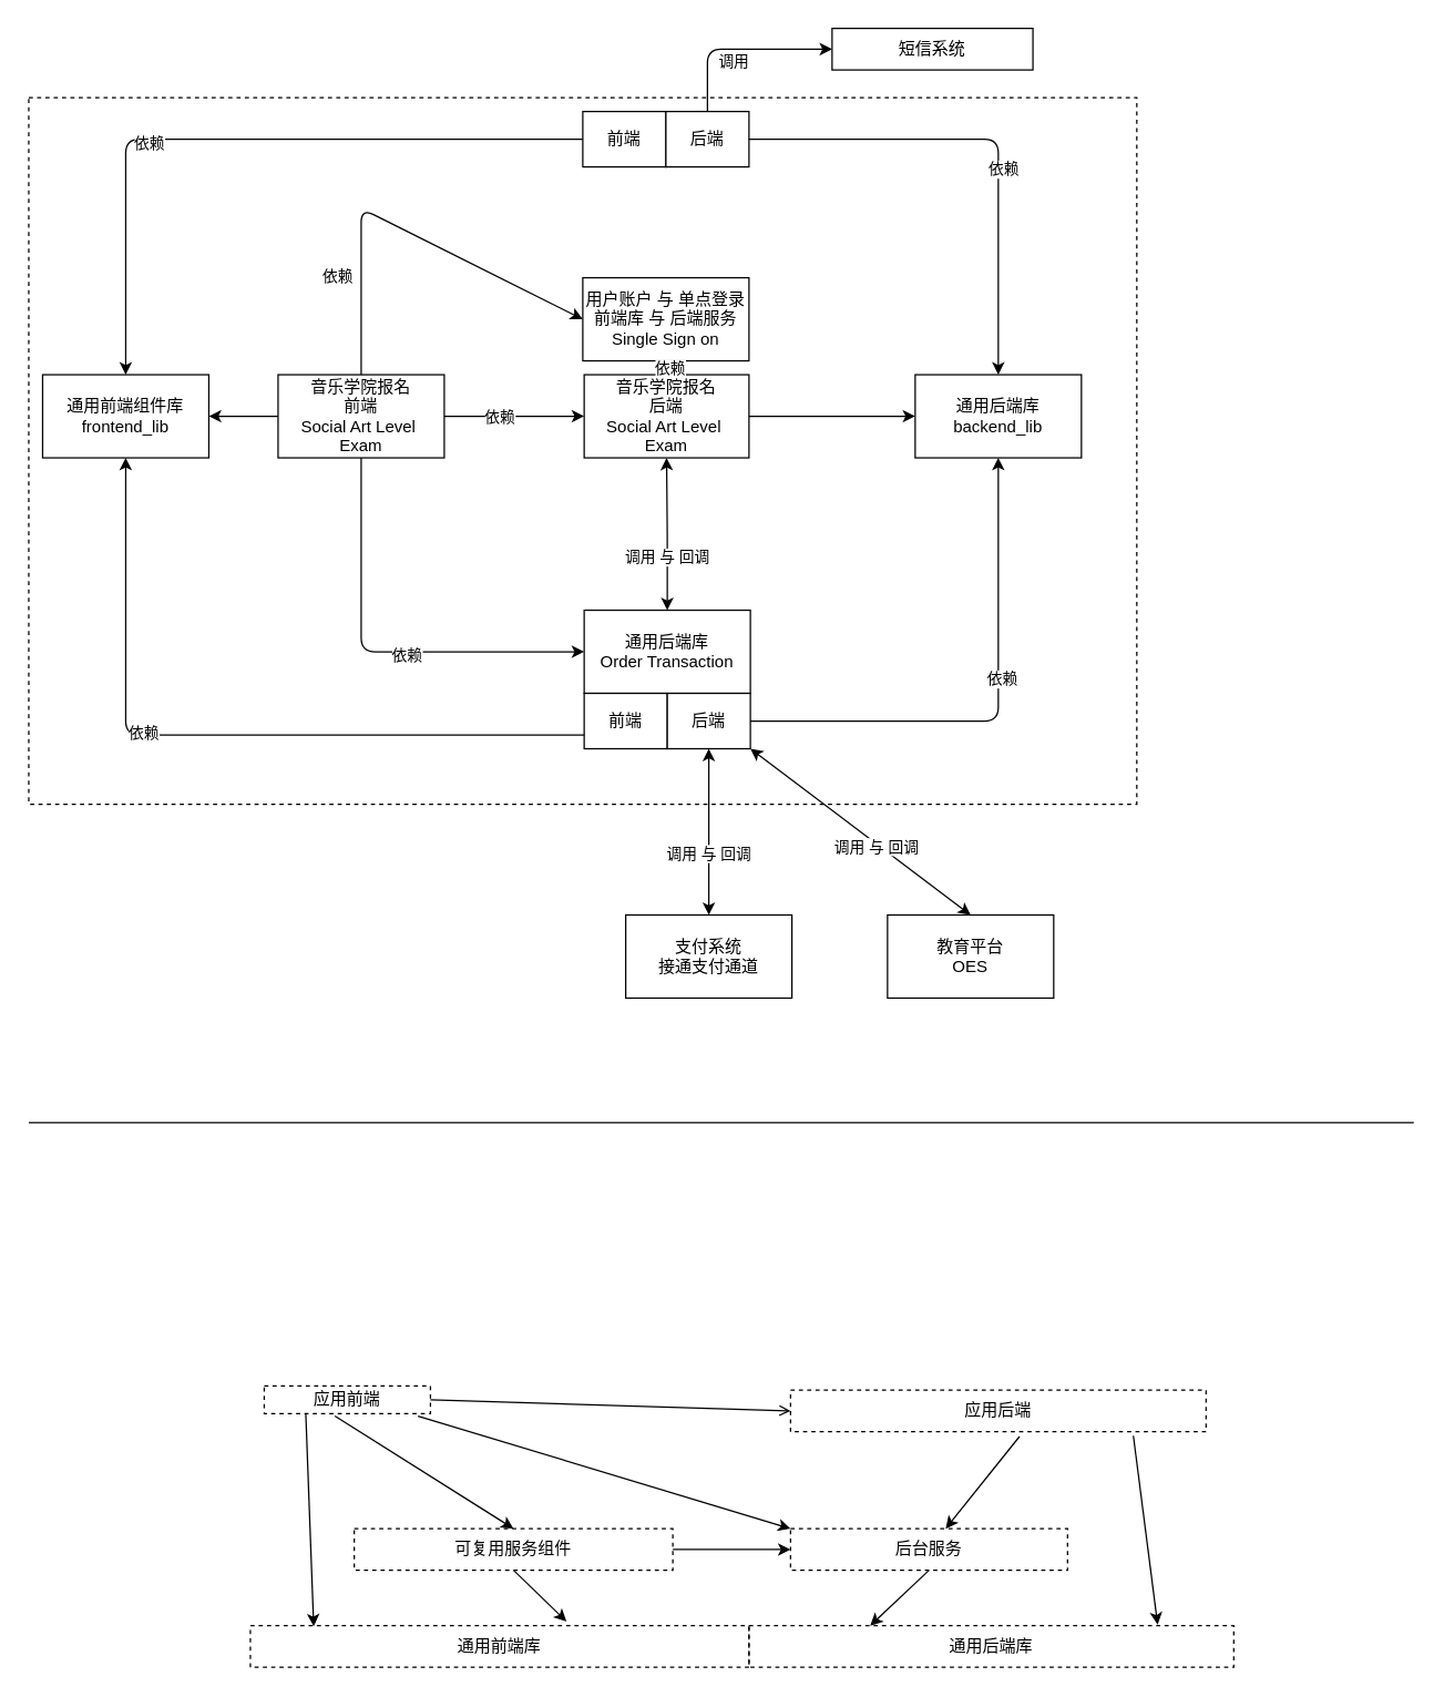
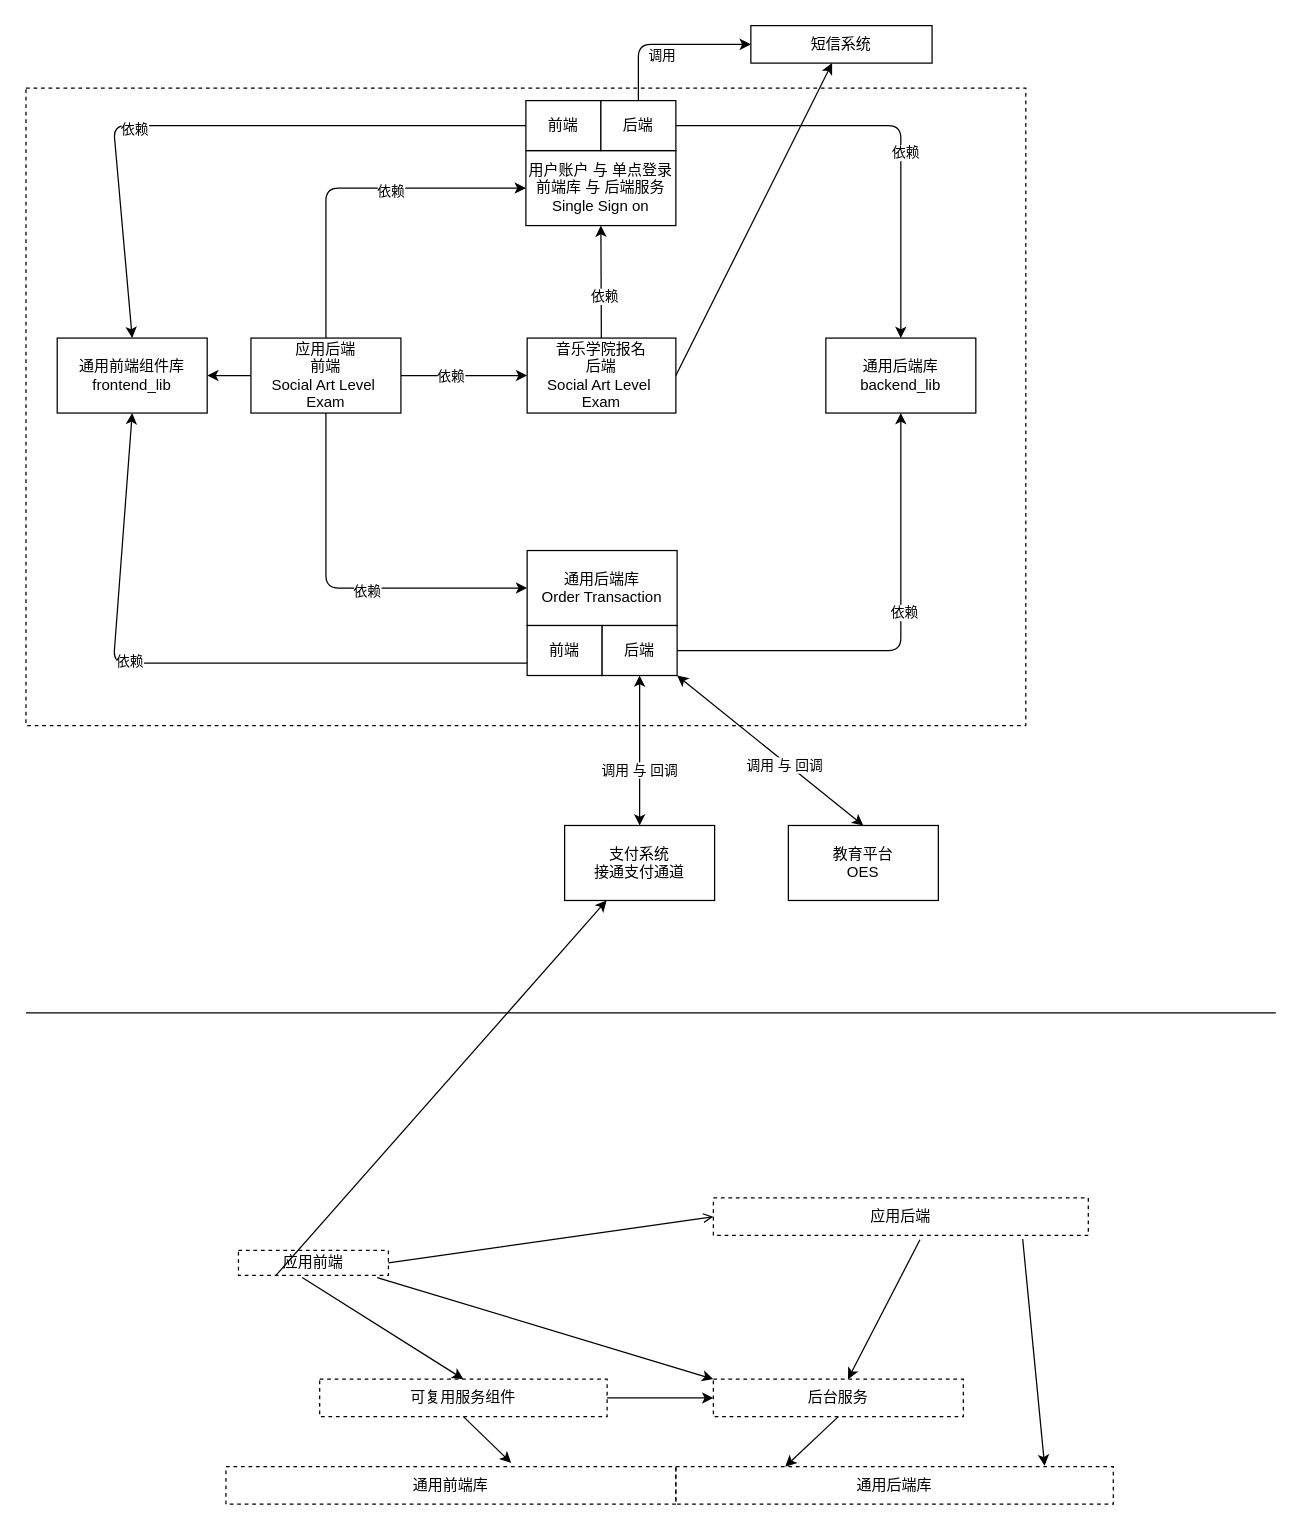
  <mxCell id="0" />
  <mxCell id="1" parent="0" />
  <mxCell id="2" value="" style="rounded=0;whiteSpace=wrap;html=1;fillColor=none;dashed=1;" vertex="1" parent="1"><mxGeometry y="70" width="800" height="510" as="geometry" x="20" /></mxCell>
  <mxCell id="3" value="" style="edgeStyle=orthogonalEdgeStyle;rounded=0;orthogonalLoop=1;jettySize=auto;html=1;" edge="1" parent="1" source="6" target="7"><mxGeometry relative="1" as="geometry" /></mxCell>
  <mxCell id="4" value="依赖" style="edgeLabel;html=1;align=center;verticalAlign=middle;resizable=0;points=[];" vertex="1" connectable="0" parent="3"><mxGeometry x="-0.228" relative="1" as="geometry"><mxPoint as="offset" /></mxGeometry></mxCell>
  <mxCell id="5" value="" style="edgeStyle=orthogonalEdgeStyle;rounded=0;orthogonalLoop=1;jettySize=auto;html=1;" edge="1" parent="1" source="6" target="17"><mxGeometry relative="1" as="geometry" /></mxCell>
- <mxCell id="6" value="&lt;div&gt;音乐学院报名&lt;/div&gt;&lt;div&gt;前端&lt;/div&gt;&lt;div&gt;Social Art Level&amp;nbsp; Exam&lt;br&gt;&lt;/div&gt;" style="rounded=0;whiteSpace=wrap;html=1;" vertex="1" parent="1"><mxGeometry x="200" y="270" width="120" height="60" as="geometry" /></mxCell>
+ <mxCell id="6" value="&lt;div&gt;应用后端&lt;/div&gt;&lt;div&gt;前端&lt;/div&gt;&lt;div&gt;Social Art Level&amp;nbsp; Exam&lt;br&gt;&lt;/div&gt;" style="rounded=0;whiteSpace=wrap;html=1;" vertex="1" parent="1"><mxGeometry x="200" y="270" width="120" height="60" as="geometry" /></mxCell>
  <mxCell id="7" value="&lt;div&gt;音乐学院报名&lt;/div&gt;&lt;div&gt;后端&lt;/div&gt;&lt;div&gt;Social Art Level&amp;nbsp; Exam&lt;/div&gt;" style="rounded=0;whiteSpace=wrap;html=1;" vertex="1" parent="1"><mxGeometry x="421" y="270" width="119" height="60" as="geometry" /></mxCell>
- <mxCell id="8" value="&lt;div&gt;用户账户 与 单点登录&lt;/div&gt;&lt;div&gt;前端库 与 后端服务&lt;br&gt;&lt;/div&gt;&lt;div&gt;Single Sign on&lt;br&gt;&lt;/div&gt;" style="rounded=0;whiteSpace=wrap;html=1;" vertex="1" parent="1"><mxGeometry x="420" y="200" width="120" height="60" as="geometry" /></mxCell>
+ <mxCell id="8" value="&lt;div&gt;用户账户 与 单点登录&lt;/div&gt;&lt;div&gt;前端库 与 后端服务&lt;br&gt;&lt;/div&gt;&lt;div&gt;Single Sign on&lt;br&gt;&lt;/div&gt;" style="rounded=0;whiteSpace=wrap;html=1;" vertex="1" parent="1"><mxGeometry x="420" y="120" width="120" height="60" as="geometry" /></mxCell>
  <mxCell id="9" value="&lt;div&gt;通用后端库&lt;/div&gt;&lt;div&gt;Order Transaction&lt;br&gt;&lt;/div&gt;" style="rounded=0;whiteSpace=wrap;html=1;" vertex="1" parent="1"><mxGeometry x="421" y="440" width="120" height="60" as="geometry" /></mxCell>
  <mxCell id="10" value="" style="endArrow=classic;html=1;exitX=0.5;exitY=1;exitDx=0;exitDy=0;entryX=0;entryY=0.5;entryDx=0;entryDy=0;" edge="1" parent="1" source="6" target="9"><mxGeometry width="50" height="50" relative="1" as="geometry"><mxPoint x="420" y="400" as="sourcePoint" /><mxPoint x="470" y="350" as="targetPoint" /><Array as="points"><mxPoint x="260" y="470" /></Array></mxGeometry></mxCell>
  <mxCell id="11" value="依赖" style="edgeLabel;html=1;align=center;verticalAlign=middle;resizable=0;points=[];" vertex="1" connectable="0" parent="10"><mxGeometry x="-0.073" y="32" relative="1" as="geometry"><mxPoint x="32" y="34" as="offset" /></mxGeometry></mxCell>
  <mxCell id="12" value="" style="endArrow=classic;html=1;exitX=0.5;exitY=0;exitDx=0;exitDy=0;entryX=0;entryY=0.5;entryDx=0;entryDy=0;" edge="1" parent="1" source="6" target="8"><mxGeometry width="50" height="50" relative="1" as="geometry"><mxPoint x="420" y="400" as="sourcePoint" /><mxPoint x="470" y="350" as="targetPoint" /><Array as="points"><mxPoint x="260" y="150" /></Array></mxGeometry></mxCell>
  <mxCell id="13" value="依赖" style="edgeLabel;html=1;align=center;verticalAlign=middle;resizable=0;points=[];" vertex="1" connectable="0" parent="12"><mxGeometry x="-0.157" y="-51" relative="1" as="geometry"><mxPoint as="offset" /></mxGeometry></mxCell>
  <mxCell id="14" value="" style="endArrow=classic;html=1;entryX=0.5;entryY=1;entryDx=0;entryDy=0;" edge="1" parent="1" source="7" target="8"><mxGeometry width="50" height="50" relative="1" as="geometry"><mxPoint x="420" y="410" as="sourcePoint" /><mxPoint x="470" y="360" as="targetPoint" /></mxGeometry></mxCell>
  <mxCell id="15" value="依赖" style="edgeLabel;html=1;align=center;verticalAlign=middle;resizable=0;points=[];" vertex="1" connectable="0" parent="14"><mxGeometry x="-0.267" y="-2" relative="1" as="geometry"><mxPoint as="offset" /></mxGeometry></mxCell>
  <mxCell id="16" value="&lt;div&gt;通用后端库&lt;/div&gt;&lt;div&gt;backend_lib&lt;br&gt;&lt;/div&gt;" style="rounded=0;whiteSpace=wrap;html=1;" vertex="1" parent="1"><mxGeometry x="660" y="270" width="120" height="60" as="geometry" /></mxCell>
- <mxCell id="17" value="&lt;div&gt;通用前端组件库&lt;/div&gt;&lt;div&gt;frontend_lib&lt;br&gt;&lt;/div&gt;" style="rounded=0;whiteSpace=wrap;html=1;" vertex="1" parent="1"><mxGeometry x="30" y="270" width="120" height="60" as="geometry" /></mxCell>
- <mxCell id="18" value="" style="endArrow=classic;html=1;exitX=1;exitY=0.5;exitDx=0;exitDy=0;entryX=0;entryY=0.5;entryDx=0;entryDy=0;" edge="1" parent="1" source="7" target="16"><mxGeometry width="50" height="50" relative="1" as="geometry"><mxPoint x="420" y="400" as="sourcePoint" /><mxPoint x="470" y="350" as="targetPoint" /></mxGeometry></mxCell>
+ <mxCell id="17" value="&lt;div&gt;通用前端组件库&lt;/div&gt;&lt;div&gt;frontend_lib&lt;br&gt;&lt;/div&gt;" style="rounded=0;whiteSpace=wrap;html=1;" vertex="1" parent="1"><mxGeometry x="45" y="270" width="120" height="60" as="geometry" /></mxCell>
+ <mxCell id="18" value="" style="endArrow=classic;html=1;exitX=1;exitY=0.5;exitDx=0;exitDy=0;" edge="1" parent="1" source="7" target="36"><mxGeometry width="50" height="50" relative="1" as="geometry"><mxPoint x="420" y="400" as="sourcePoint" /><mxPoint x="470" y="350" as="targetPoint" /></mxGeometry></mxCell>
  <mxCell id="19" value="前端" style="rounded=0;whiteSpace=wrap;html=1;" vertex="1" parent="1"><mxGeometry x="420" y="80" width="60" height="40" as="geometry" /></mxCell>
  <mxCell id="20" value="后端" style="rounded=0;whiteSpace=wrap;html=1;" vertex="1" parent="1"><mxGeometry x="480" y="80" width="60" height="40" as="geometry" /></mxCell>
  <mxCell id="21" value="前端" style="rounded=0;whiteSpace=wrap;html=1;" vertex="1" parent="1"><mxGeometry x="421" y="500" width="60" height="40" as="geometry" /></mxCell>
  <mxCell id="22" value="后端" style="rounded=0;whiteSpace=wrap;html=1;" vertex="1" parent="1"><mxGeometry x="481" y="500" width="60" height="40" as="geometry" /></mxCell>
  <mxCell id="23" value="" style="endArrow=classic;html=1;exitX=1;exitY=0.5;exitDx=0;exitDy=0;entryX=0.5;entryY=1;entryDx=0;entryDy=0;" edge="1" parent="1" source="22" target="16"><mxGeometry width="50" height="50" relative="1" as="geometry"><mxPoint x="620" y="540" as="sourcePoint" /><mxPoint x="670" y="490" as="targetPoint" /><Array as="points"><mxPoint x="720" y="520" /></Array></mxGeometry></mxCell>
  <mxCell id="24" value="依赖" style="edgeLabel;html=1;align=center;verticalAlign=middle;resizable=0;points=[];" vertex="1" connectable="0" parent="23"><mxGeometry x="-0.03" y="31" relative="1" as="geometry"><mxPoint x="33" y="-31" as="offset" /></mxGeometry></mxCell>
  <mxCell id="25" value="" style="endArrow=classic;html=1;exitX=1;exitY=0.5;exitDx=0;exitDy=0;entryX=0.5;entryY=0;entryDx=0;entryDy=0;" edge="1" parent="1" source="20" target="16"><mxGeometry width="50" height="50" relative="1" as="geometry"><mxPoint x="420" y="340" as="sourcePoint" /><mxPoint x="470" y="290" as="targetPoint" /><Array as="points"><mxPoint x="720" y="100" /></Array></mxGeometry></mxCell>
  <mxCell id="26" value="依赖" style="edgeLabel;html=1;align=center;verticalAlign=middle;resizable=0;points=[];" vertex="1" connectable="0" parent="25"><mxGeometry x="0.029" y="-21" relative="1" as="geometry"><mxPoint x="24" y="21" as="offset" /></mxGeometry></mxCell>
  <mxCell id="27" value="" style="endArrow=classic;html=1;exitX=0;exitY=0.5;exitDx=0;exitDy=0;entryX=0.5;entryY=0;entryDx=0;entryDy=0;" edge="1" parent="1" source="19" target="17"><mxGeometry width="50" height="50" relative="1" as="geometry"><mxPoint x="420" y="370" as="sourcePoint" /><mxPoint x="470" y="320" as="targetPoint" /><Array as="points"><mxPoint x="90" y="100" /></Array></mxGeometry></mxCell>
  <mxCell id="28" value="依赖" style="edgeLabel;html=1;align=center;verticalAlign=middle;resizable=0;points=[];" vertex="1" connectable="0" parent="27"><mxGeometry x="0.256" y="2" relative="1" as="geometry"><mxPoint as="offset" /></mxGeometry></mxCell>
  <mxCell id="29" value="" style="endArrow=classic;html=1;exitX=0;exitY=0.75;exitDx=0;exitDy=0;entryX=0.5;entryY=1;entryDx=0;entryDy=0;" edge="1" parent="1" source="21" target="17"><mxGeometry width="50" height="50" relative="1" as="geometry"><mxPoint x="420" y="370" as="sourcePoint" /><mxPoint x="470" y="320" as="targetPoint" /><Array as="points"><mxPoint x="90" y="530" /></Array></mxGeometry></mxCell>
  <mxCell id="30" value="依赖" style="edgeLabel;html=1;align=center;verticalAlign=middle;resizable=0;points=[];" vertex="1" connectable="0" parent="29"><mxGeometry x="0.202" y="-2" relative="1" as="geometry"><mxPoint as="offset" /></mxGeometry></mxCell>
  <mxCell id="31" value="&lt;div&gt;支付系统&lt;/div&gt;&lt;div&gt;接通支付通道&lt;br&gt;&lt;/div&gt;" style="rounded=0;whiteSpace=wrap;html=1;" vertex="1" parent="1"><mxGeometry x="451" y="660" width="120" height="60" as="geometry" /></mxCell>
- <mxCell id="32" value="" style="endArrow=classic;startArrow=classic;html=1;entryX=0.5;entryY=1;entryDx=0;entryDy=0;exitX=0.5;exitY=0;exitDx=0;exitDy=0;edgeStyle=orthogonalEdgeStyle;" edge="1" parent="1" source="9" target="7"><mxGeometry width="50" height="50" relative="1" as="geometry"><mxPoint x="440" y="540" as="sourcePoint" /><mxPoint x="490" y="490" as="targetPoint" /></mxGeometry></mxCell>
- <mxCell id="33" value="调用 与 回调" style="edgeLabel;html=1;align=center;verticalAlign=middle;resizable=0;points=[];" vertex="1" connectable="0" parent="32"><mxGeometry x="0.004" y="16" relative="1" as="geometry"><mxPoint x="-1" as="offset" /></mxGeometry></mxCell>
  <mxCell id="34" value="" style="endArrow=classic;startArrow=classic;html=1;exitX=0.5;exitY=0;exitDx=0;exitDy=0;entryX=0.5;entryY=1;entryDx=0;entryDy=0;" edge="1" parent="1" source="31" target="22"><mxGeometry width="50" height="50" relative="1" as="geometry"><mxPoint x="440" y="540" as="sourcePoint" /><mxPoint x="490" y="490" as="targetPoint" /></mxGeometry></mxCell>
  <mxCell id="35" value="调用 与 回调" style="edgeLabel;html=1;align=center;verticalAlign=middle;resizable=0;points=[];" vertex="1" connectable="0" parent="34"><mxGeometry x="-0.25" y="1" relative="1" as="geometry"><mxPoint as="offset" /></mxGeometry></mxCell>
  <mxCell id="36" value="短信系统" style="rounded=0;whiteSpace=wrap;html=1;" vertex="1" parent="1"><mxGeometry x="600" y="20" width="145" height="30" as="geometry" /></mxCell>
  <mxCell id="37" value="" style="endArrow=classic;html=1;exitX=0.5;exitY=0;exitDx=0;exitDy=0;entryX=0;entryY=0.5;entryDx=0;entryDy=0;edgeStyle=orthogonalEdgeStyle;" edge="1" parent="1" source="20" target="36"><mxGeometry width="50" height="50" relative="1" as="geometry"><mxPoint x="440" y="270" as="sourcePoint" /><mxPoint x="490" y="220" as="targetPoint" /></mxGeometry></mxCell>
  <mxCell id="38" value="调用" style="edgeLabel;html=1;align=center;verticalAlign=middle;resizable=0;points=[];" vertex="1" connectable="0" parent="37"><mxGeometry x="-0.446" y="-18" relative="1" as="geometry"><mxPoint as="offset" /></mxGeometry></mxCell>
- <mxCell id="39" value="&lt;div&gt;教育平台&lt;/div&gt;&lt;div&gt;OES&lt;br&gt;&lt;/div&gt;" style="rounded=0;whiteSpace=wrap;html=1;" vertex="1" parent="1"><mxGeometry x="640" y="660" width="120" height="60" as="geometry" /></mxCell>
+ <mxCell id="39" value="&lt;div&gt;教育平台&lt;/div&gt;&lt;div&gt;OES&lt;br&gt;&lt;/div&gt;" style="rounded=0;whiteSpace=wrap;html=1;" vertex="1" parent="1"><mxGeometry x="630" y="660" width="120" height="60" as="geometry" /></mxCell>
  <mxCell id="40" value="" style="endArrow=classic;startArrow=classic;html=1;exitX=0.5;exitY=0;exitDx=0;exitDy=0;entryX=1;entryY=1;entryDx=0;entryDy=0;" edge="1" parent="1" source="39" target="22"><mxGeometry width="50" height="50" relative="1" as="geometry"><mxPoint x="440" y="560" as="sourcePoint" /><mxPoint x="550" y="470" as="targetPoint" /></mxGeometry></mxCell>
  <mxCell id="41" value="调用 与 回调" style="edgeLabel;html=1;align=center;verticalAlign=middle;resizable=0;points=[];" vertex="1" connectable="0" parent="40"><mxGeometry x="-0.159" y="2" relative="1" as="geometry"><mxPoint as="offset" /></mxGeometry></mxCell>
  <mxCell id="42" value="通用前端库" style="rounded=0;whiteSpace=wrap;html=1;dashed=1;fillColor=none;" vertex="1" parent="1"><mxGeometry x="180" y="1173" width="360" height="30" as="geometry" /></mxCell>
  <mxCell id="43" value="通用后端库" style="rounded=0;whiteSpace=wrap;html=1;dashed=1;fillColor=none;" vertex="1" parent="1"><mxGeometry x="540" y="1173" width="350" height="30" as="geometry" /></mxCell>
  <mxCell id="44" value="可复用服务组件" style="rounded=0;whiteSpace=wrap;html=1;dashed=1;fillColor=none;" vertex="1" parent="1"><mxGeometry x="255" y="1103" width="230" height="30" as="geometry" /></mxCell>
  <mxCell id="45" value="后台服务" style="rounded=0;whiteSpace=wrap;html=1;dashed=1;fillColor=none;" vertex="1" parent="1"><mxGeometry x="570" y="1103" width="200" height="30" as="geometry" /></mxCell>
  <mxCell id="46" value="应用前端" style="rounded=0;whiteSpace=wrap;html=1;dashed=1;fillColor=none;" vertex="1" parent="1"><mxGeometry x="190" y="1000" width="120" height="20" as="geometry" /></mxCell>
- <mxCell id="47" value="应用后端" style="rounded=0;whiteSpace=wrap;html=1;dashed=1;fillColor=none;" vertex="1" parent="1"><mxGeometry x="570" y="1003" width="300" height="30" as="geometry" /></mxCell>
+ <mxCell id="47" value="应用后端" style="rounded=0;whiteSpace=wrap;html=1;dashed=1;fillColor=none;" vertex="1" parent="1"><mxGeometry x="570" y="958" width="300" height="30" as="geometry" /></mxCell>
  <mxCell id="48" value="" style="endArrow=classic;html=1;entryX=0.843;entryY=-0.022;entryDx=0;entryDy=0;exitX=0.825;exitY=1.096;exitDx=0;exitDy=0;entryPerimeter=0;exitPerimeter=0;" edge="1" parent="1" source="47" target="43"><mxGeometry width="50" height="50" relative="1" as="geometry"><mxPoint x="520" y="1113" as="sourcePoint" /><mxPoint x="570" y="1063" as="targetPoint" /></mxGeometry></mxCell>
  <mxCell id="49" value="" style="endArrow=classic;html=1;exitX=0.551;exitY=1.116;exitDx=0;exitDy=0;exitPerimeter=0;" edge="1" parent="1" source="47" target="45"><mxGeometry width="50" height="50" relative="1" as="geometry"><mxPoint x="520" y="1113" as="sourcePoint" /><mxPoint x="570" y="1063" as="targetPoint" /></mxGeometry></mxCell>
  <mxCell id="50" value="" style="endArrow=classic;html=1;exitX=0.5;exitY=1;exitDx=0;exitDy=0;entryX=0.25;entryY=0;entryDx=0;entryDy=0;" edge="1" parent="1" source="45" target="43"><mxGeometry width="50" height="50" relative="1" as="geometry"><mxPoint x="520" y="1113" as="sourcePoint" /><mxPoint x="570" y="1063" as="targetPoint" /></mxGeometry></mxCell>
  <mxCell id="51" value="" style="endArrow=classic;html=1;exitX=0.5;exitY=1;exitDx=0;exitDy=0;entryX=0.634;entryY=-0.1;entryDx=0;entryDy=0;entryPerimeter=0;" edge="1" parent="1" source="44" target="42"><mxGeometry width="50" height="50" relative="1" as="geometry"><mxPoint x="520" y="1113" as="sourcePoint" /><mxPoint x="570" y="1063" as="targetPoint" /></mxGeometry></mxCell>
  <mxCell id="52" value="" style="endArrow=classic;html=1;exitX=1;exitY=0.5;exitDx=0;exitDy=0;" edge="1" parent="1" source="44" target="45"><mxGeometry width="50" height="50" relative="1" as="geometry"><mxPoint x="520" y="1113" as="sourcePoint" /><mxPoint x="570" y="1063" as="targetPoint" /></mxGeometry></mxCell>
  <mxCell id="53" value="" style="endArrow=open;html=1;exitX=1;exitY=0.5;exitDx=0;exitDy=0;entryX=0;entryY=0.5;entryDx=0;entryDy=0;" edge="1" parent="1" source="46" target="47"><mxGeometry width="50" height="50" relative="1" as="geometry"><mxPoint x="520" y="1113" as="sourcePoint" /><mxPoint x="570" y="1063" as="targetPoint" /></mxGeometry></mxCell>
  <mxCell id="54" value="" style="endArrow=classic;html=1;exitX=0.425;exitY=1.085;exitDx=0;exitDy=0;exitPerimeter=0;entryX=0.5;entryY=0;entryDx=0;entryDy=0;" edge="1" parent="1" source="46" target="44"><mxGeometry width="50" height="50" relative="1" as="geometry"><mxPoint x="520" y="1113" as="sourcePoint" /><mxPoint x="570" y="1063" as="targetPoint" /></mxGeometry></mxCell>
- <mxCell id="55" value="" style="endArrow=classic;html=1;entryX=0.127;entryY=0.018;entryDx=0;entryDy=0;entryPerimeter=0;exitX=0.25;exitY=1;exitDx=0;exitDy=0;" edge="1" parent="1" source="46" target="42"><mxGeometry width="50" height="50" relative="1" as="geometry"><mxPoint x="520" y="1113" as="sourcePoint" /><mxPoint x="570" y="1063" as="targetPoint" /></mxGeometry></mxCell>
+ <mxCell id="55" value="" style="endArrow=classic;html=1;exitX=0.25;exitY=1;exitDx=0;exitDy=0;" edge="1" parent="1" source="46" target="31"><mxGeometry width="50" height="50" relative="1" as="geometry"><mxPoint x="520" y="1113" as="sourcePoint" /><mxPoint x="570" y="1063" as="targetPoint" /></mxGeometry></mxCell>
  <mxCell id="56" value="" style="endArrow=classic;html=1;exitX=0.925;exitY=1.085;exitDx=0;exitDy=0;exitPerimeter=0;entryX=0;entryY=0;entryDx=0;entryDy=0;" edge="1" parent="1" source="46" target="45"><mxGeometry width="50" height="50" relative="1" as="geometry"><mxPoint x="520" y="1113" as="sourcePoint" /><mxPoint x="570" y="1063" as="targetPoint" /></mxGeometry></mxCell>
  <mxCell id="57" value="" style="endArrow=none;html=1;" edge="1" parent="1"><mxGeometry width="50" height="50" relative="1" as="geometry"><mxPoint y="810" as="sourcePoint" x="20" /><mxPoint x="1020" y="810" as="targetPoint" /></mxGeometry></mxCell>
